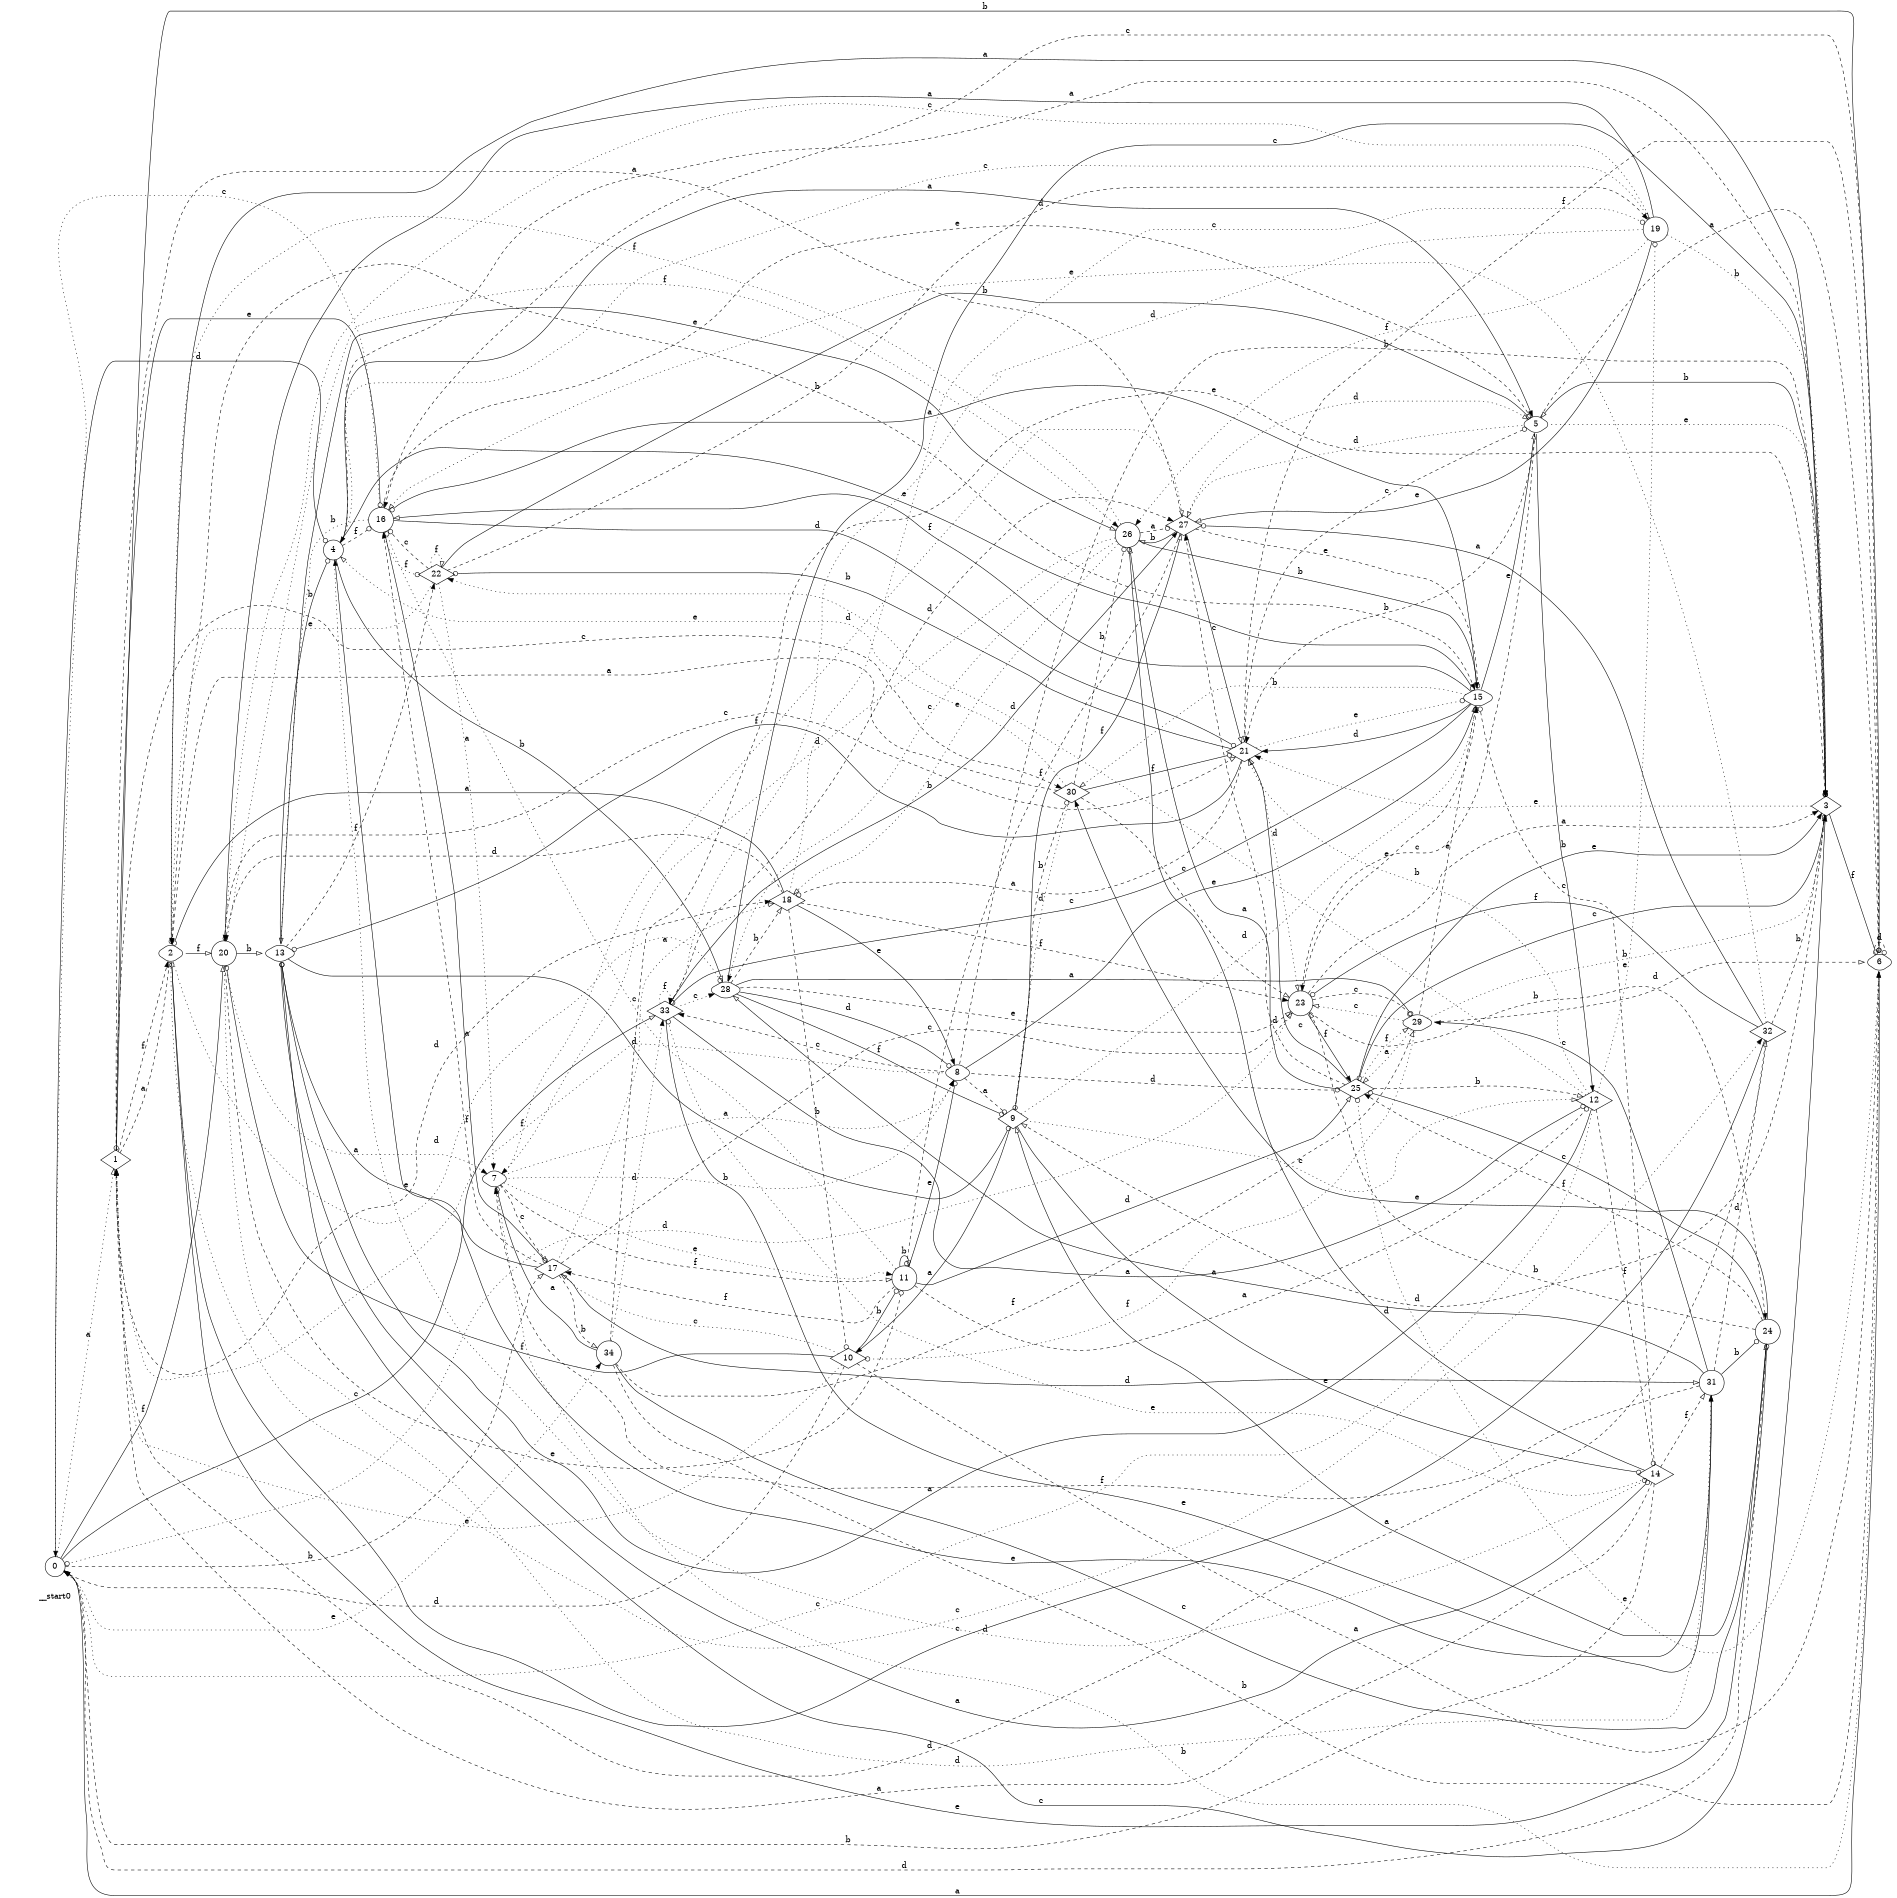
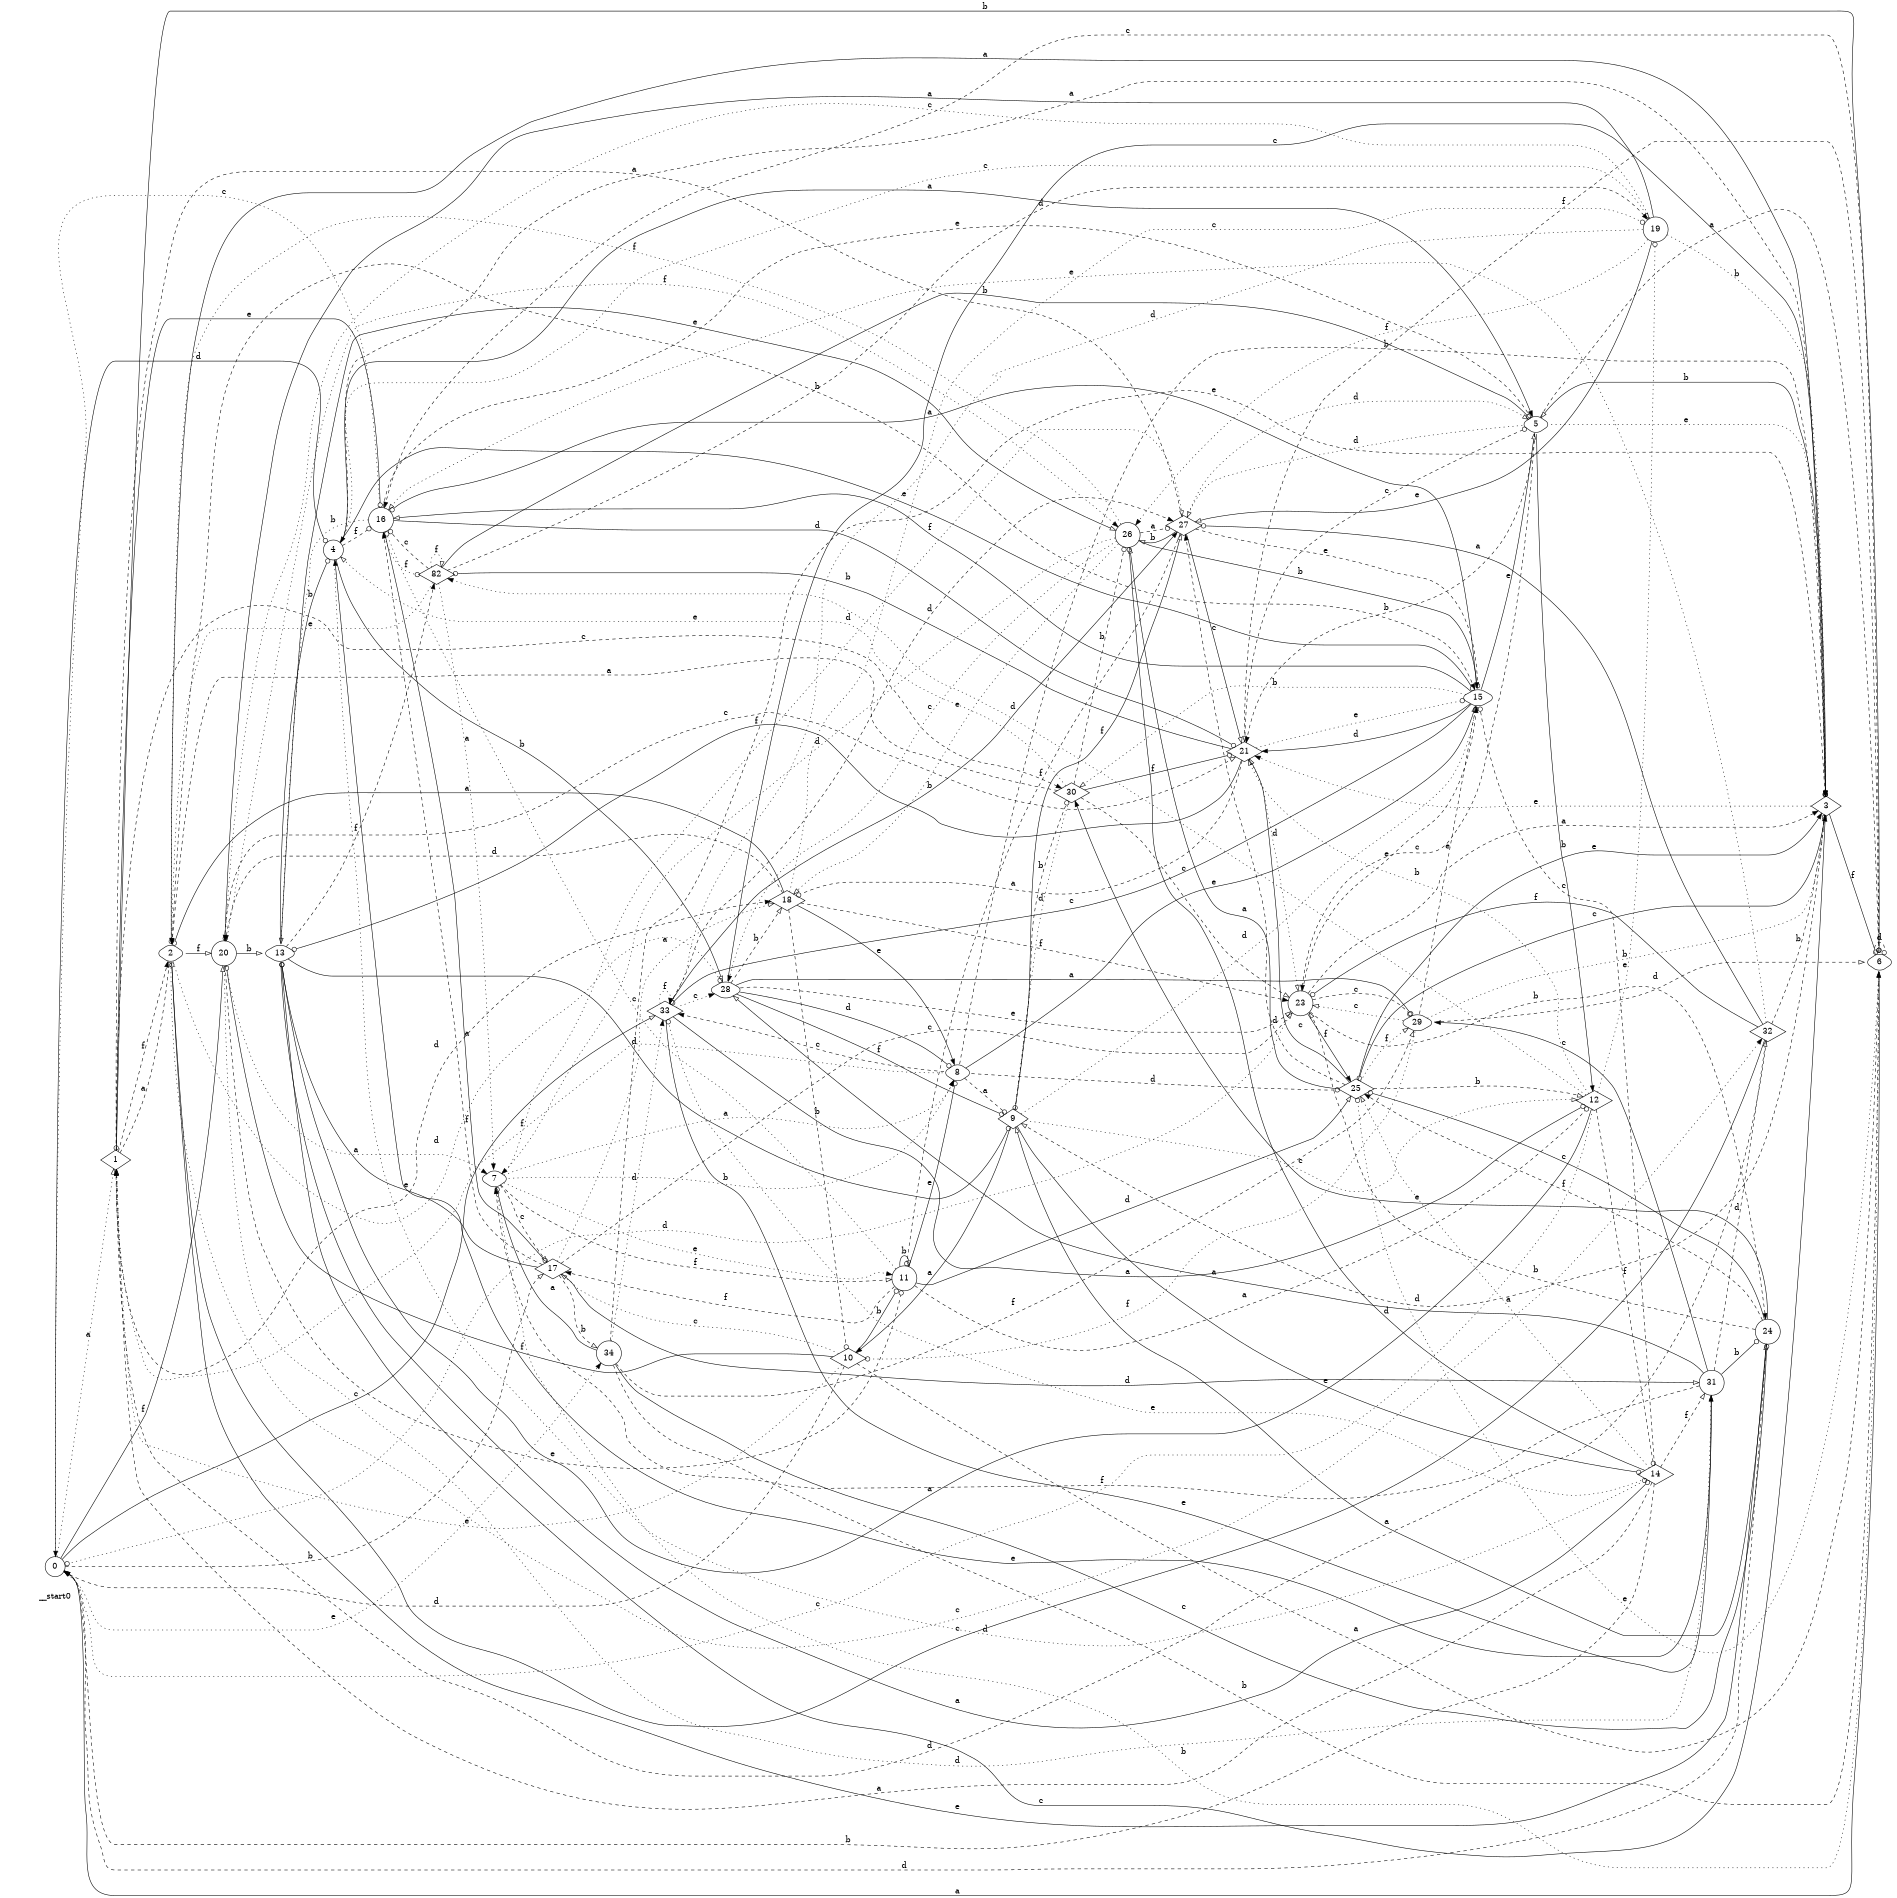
  digraph {
    rankdir=LR
    node [shape=diamond color=black fillcolor=white style=filled]
    edge [arrowhead=odot style=solid]
    __start0 [shape=none color="" fillcolor="" style=""]
    n2 [label=0 shape=circle style="rounded,filled"]
    n3 [label=1]
    n4 [label=4 shape=circle style="rounded,filled"]
    n5 [label=17]
    n6 [label=20 shape=circle style="rounded,filled"]
    n7 [label=33]
    n8 [label=34 shape=circle]
    n9 [label=2 style="rounded,filled"]
    n10 [label=6 style="rounded,filled"]
    n11 [label=16 shape=circle style="rounded,filled"]
    n12 [label=18]
    n13 [label=30]
    n14 [label=15 style="rounded,filled"]
    n15 [label=28 style="rounded,filled"]
    n16 [label=5 style="rounded,filled"]
    n17 [label=14]
    n18 [label=19 shape=circle style="rounded,filled"]
    n19 [label=23 shape=circle style="rounded,filled"]
    n20 [label=13 style="rounded,filled"]
    n21 [label=31 shape=circle]
    n22 [label=21]
    n23 [label=7 style="rounded,filled"]
    n24 [label=11 shape=circle]
    n25 [label=26 shape=circle]
    n26 [label=12]
    n27 [label=27]
    n28 [label=3]
    n29 [label=24 shape=circle style="rounded,filled"]
    n30 [label=29 style="rounded,filled"]
    n31 [label=32]
    n32 [label=25]
-   n33 [label=22]
+   n33 [label=82]
    n34 [label=8 style="rounded,filled"]
    n35 [label=10]
    n36 [label=9]
    n2 -> n3 [arrowhead=onormal label=a style=dotted]
    n2 -> n4 [label=d]
    n2 -> n5 [arrowhead=onormal label=b style=dashed]
    n2 -> n6 [arrowhead=onormal label=f]
    n2 -> n7 [arrowhead=onormal label=c]
    n2 -> n8 [arrowhead=normal label=e style=dotted]
    n3 -> n9 [label=a style=dashed]
    n3 -> n9 [arrowhead=normal label=f style=dashed]
    n3 -> n10 [label=b]
    n3 -> n11 [label=e]
    n3 -> n12 [arrowhead=normal label=d style=dashed]
    n3 -> n13 [arrowhead=normal label=c style=dashed]
    n4 -> n11 [label=f style=dashed]
    n4 -> n14 [label=e]
    n4 -> n15 [arrowhead=onormal label=b]
    n4 -> n16 [arrowhead=normal label=a]
    n4 -> n17 [label=d style=dotted]
    n4 -> n18 [arrowhead=onormal label=c style=dotted]
    n5 -> n8 [arrowhead=onormal label=b style=dashed]
    n5 -> n11 [arrowhead=normal label=f style=dashed]
    n5 -> n12 [arrowhead=onormal label=a style=dotted]
    n5 -> n19 [arrowhead=onormal label=c style=dashed]
    n5 -> n20 [label=e]
    n5 -> n21 [arrowhead=onormal label=d]
    n6 -> n20 [arrowhead=onormal label=b]
    n6 -> n21 [arrowhead=onormal label=d style=dotted]
    n6 -> n22 [arrowhead=onormal label=c style=dashed]
    n6 -> n23 [arrowhead=normal label=a style=dotted]
    n6 -> n24 [label=e style=dashed]
    n6 -> n25 [arrowhead=normal label=f style=dotted]
    n7 -> n7 [arrowhead=normal label=f style=dotted]
    n7 -> n15 [arrowhead=normal label=c style=dotted]
    n7 -> n21 [arrowhead=normal label=e]
    n7 -> n26 [label=a]
    n7 -> n27 [arrowhead=normal label=b]
    n7 -> n27 [arrowhead=normal label=d style=dashed]
    n8 -> n7 [arrowhead=normal label=d style=dotted]
    n8 -> n10 [arrowhead=onormal label=b style=dashed]
    n8 -> n23 [label=a]
    n8 -> n28 [label=e style=dashed]
    n8 -> n29 [label=c]
    n8 -> n30 [arrowhead=onormal label=f style=dashed]
    n9 -> n6 [arrowhead=onormal label=f]
    n9 -> n14 [arrowhead=normal label=b style=dashed]
    n9 -> n15 [label=d style=dotted]
    n9 -> n28 [arrowhead=normal label=a]
    n9 -> n29 [arrowhead=onormal label=e]
    n9 -> n31 [arrowhead=normal label=c style=dotted]
    n10 -> n2 [arrowhead=onormal label=a]
    n10 -> n10 [label=d style=dashed]
    n10 -> n11 [arrowhead=normal label=c style=dashed]
    n10 -> n22 [arrowhead=onormal label=f style=dashed]
    n10 -> n23 [arrowhead=onormal label=b style=dotted]
    n10 -> n32 [label=e style=dotted]
    n11 -> n2 [arrowhead=normal label=c style=dotted]
    n11 -> n5 [label=a]
    n11 -> n16 [label=e style=dashed]
    n11 -> n20 [arrowhead=onormal label=b style=dotted]
    n11 -> n22 [label=d]
    n11 -> n33 [label=f style=dotted]
    n12 -> n6 [arrowhead=normal label=d style=dashed]
    n12 -> n9 [label=a]
    n12 -> n18 [label=c style=dotted]
    n12 -> n19 [arrowhead=normal label=f style=dashed]
    n12 -> n34 [arrowhead=normal label=e]
    n12 -> n35 [label=b style=dashed]
    n13 -> n4 [arrowhead=onormal label=e style=dotted]
    n13 -> n9 [arrowhead=normal label=a style=dashed]
    n13 -> n19 [arrowhead=onormal label=c style=dashed]
    n13 -> n22 [label=f]
    n13 -> n25 [label=b style=dashed]
    n13 -> n36 [label=d style=dotted]
    n14 -> n7 [label=c]
    n14 -> n11 [label=a]
    n14 -> n11 [arrowhead=onormal label=f]
    n14 -> n13 [arrowhead=onormal label=b style=dotted]
    n14 -> n16 [arrowhead=onormal label=e]
    n14 -> n22 [arrowhead=normal label=d]
    n15 -> n12 [arrowhead=onormal label=b style=dashed]
    n15 -> n19 [arrowhead=onormal label=e style=dashed]
    n15 -> n28 [arrowhead=normal label=c]
    n15 -> n30 [label=a]
    n15 -> n34 [label=d]
    n15 -> n36 [label=f]
    n16 -> n10 [label=a style=dashed]
    n16 -> n19 [arrowhead=normal label=c style=dashed]
    n16 -> n22 [arrowhead=normal label=b style=dashed]
    n16 -> n26 [arrowhead=normal label=b]
    n16 -> n27 [arrowhead=onormal label=d style=dotted]
    n16 -> n28 [arrowhead=normal label=e style=dotted]
    n17 -> n2 [arrowhead=normal label=b style=dashed]
    n17 -> n3 [arrowhead=onormal label=a style=dashed]
    n17 -> n7 [label=e style=dotted]
    n17 -> n14 [label=c style=dashed]
    n17 -> n21 [arrowhead=onormal label=f style=dashed]
    n17 -> n25 [label=d]
    n18 -> n6 [arrowhead=normal label=a]
    n18 -> n6 [label=c style=dotted]
    n18 -> n7 [label=d style=dotted]
    n18 -> n25 [arrowhead=normal label=f style=dotted]
    n18 -> n27 [arrowhead=onormal label=e]
    n18 -> n28 [label=b style=dotted]
    n19 -> n2 [label=d style=dotted]
    n19 -> n14 [arrowhead=normal label=e style=dashed]
    n19 -> n28 [arrowhead=normal label=a style=dashed]
    n19 -> n29 [arrowhead=normal label=b style=dashed]
    n19 -> n30 [label=c style=dashed]
    n19 -> n32 [arrowhead=normal label=f]
    n20 -> n4 [label=b]
    n20 -> n17 [label=a]
    n20 -> n25 [arrowhead=onormal label=e]
    n20 -> n28 [arrowhead=normal label=c]
    n20 -> n33 [arrowhead=normal label=f style=dashed]
    n20 -> n36 [label=d]
    n21 -> n4 [arrowhead=normal label=e]
    n21 -> n15 [arrowhead=onormal label=a]
    n21 -> n23 [arrowhead=normal label=f style=dashed]
    n21 -> n29 [label=b]
    n21 -> n30 [arrowhead=normal label=c]
    n21 -> n31 [arrowhead=onormal label=d style=dashed]
    n22 -> n12 [label=a style=dashed]
    n22 -> n14 [label=e style=dotted]
    n22 -> n16 [label=c style=dashed]
    n22 -> n19 [arrowhead=onormal label=d style=dotted]
    n22 -> n20 [label=f]
    n22 -> n33 [label=b]
    n23 -> n5 [arrowhead=onormal label=c style=dashed]
    n23 -> n24 [arrowhead=normal label=e style=dotted]
    n23 -> n24 [arrowhead=onormal label=f style=dashed]
    n23 -> n27 [arrowhead=onormal label=d style=dotted]
    n23 -> n34 [arrowhead=onormal label=a style=dotted]
    n23 -> n34 [arrowhead=normal label=b style=dotted]
    n24 -> n5 [arrowhead=normal label=f style=dashed]
    n24 -> n11 [label=c style=dotted]
    n24 -> n24 [arrowhead=onormal label=b]
    n24 -> n26 [label=a style=dashed]
    n24 -> n32 [arrowhead=onormal label=d]
    n24 -> n34 [label=e]
    n25 -> n9 [label=f style=dotted]
    n25 -> n12 [arrowhead=onormal label=e style=dotted]
    n25 -> n14 [arrowhead=normal label=b]
    n25 -> n15 [arrowhead=normal label=c style=dotted]
    n25 -> n23 [arrowhead=normal label=d style=dotted]
    n25 -> n27 [label=a style=dashed]
    n26 -> n2 [arrowhead=normal label=c style=dotted]
    n26 -> n17 [label=f style=dashed]
    n26 -> n18 [label=e style=dotted]
    n26 -> n20 [label=a]
    n26 -> n22 [arrowhead=onormal label=b style=dotted]
    n26 -> n33 [arrowhead=normal label=d style=dotted]
    n27 -> n3 [label=a style=dashed]
    n27 -> n14 [label=e style=dashed]
    n27 -> n16 [arrowhead=onormal label=d style=dotted]
    n27 -> n22 [arrowhead=onormal label=c]
    n27 -> n24 [label=f style=dashed]
    n27 -> n25 [arrowhead=onormal label=b]
    n28 -> n4 [arrowhead=normal label=a style=dashed]
    n28 -> n10 [label=f]
    n28 -> n16 [arrowhead=onormal label=b]
    n28 -> n22 [arrowhead=normal label=e style=dotted]
    n28 -> n32 [label=c]
    n28 -> n36 [arrowhead=onormal label=d style=dashed]
    n29 -> n2 [arrowhead=onormal label=d style=dashed]
    n29 -> n13 [arrowhead=normal label=e]
    n29 -> n19 [arrowhead=onormal label=b style=dashed]
    n29 -> n32 [label=c]
    n29 -> n32 [arrowhead=normal label=f style=dashed]
    n29 -> n36 [arrowhead=onormal label=a]
    n30 -> n10 [arrowhead=onormal label=d style=dashed]
    n30 -> n14 [arrowhead=onormal label=e style=dashed]
    n30 -> n19 [arrowhead=onormal label=c style=dotted]
    n30 -> n28 [arrowhead=onormal label=b style=dotted]
-   n30 -> n32 [arrowhead=onormal label=a style=dotted]
+   n17 -> n32 [arrowhead=onormal label=a style=dotted]
    n30 -> n35 [label=f style=dotted]
    n31 -> n3 [arrowhead=onormal label=d style=dashed]
    n31 -> n9 [label=c]
    n31 -> n11 [arrowhead=onormal label=e style=dotted]
    n31 -> n19 [label=f]
    n31 -> n27 [label=a]
    n31 -> n28 [label=b style=dashed]
    n32 -> n22 [arrowhead=onormal label=c]
    n32 -> n25 [arrowhead=onormal label=a]
    n32 -> n26 [arrowhead=onormal label=b style=dashed]
    n32 -> n27 [arrowhead=normal label=d style=dashed]
    n32 -> n28 [arrowhead=normal label=e]
    n32 -> n30 [arrowhead=onormal label=f style=dotted]
    n33 -> n9 [arrowhead=normal label=e style=dotted]
    n33 -> n11 [label=c style=dashed]
    n33 -> n16 [label=b]
    n33 -> n18 [arrowhead=normal label=d style=dashed]
    n33 -> n23 [arrowhead=normal label=a style=dotted]
    n33 -> n33 [arrowhead=onormal label=f style=dotted]
    n34 -> n3 [arrowhead=normal label=f style=dotted]
    n34 -> n7 [arrowhead=normal label=c style=dashed]
    n34 -> n14 [arrowhead=onormal label=e]
    n34 -> n28 [label=b style=dashed]
    n34 -> n32 [label=d style=dashed]
    n34 -> n36 [label=a style=dashed]
    n35 -> n2 [arrowhead=onormal label=d style=dashed]
    n35 -> n3 [arrowhead=onormal label=e style=dotted]
    n35 -> n5 [arrowhead=onormal label=c style=dotted]
    n35 -> n6 [label=f]
    n35 -> n10 [arrowhead=normal label=a style=dashed]
    n35 -> n24 [label=b]
    n36 -> n13 [label=b style=dashed]
    n36 -> n14 [label=d style=dotted]
    n36 -> n17 [label=e]
    n36 -> n26 [arrowhead=onormal label=c style=dotted]
    n36 -> n27 [arrowhead=onormal label=f]
    n36 -> n35 [arrowhead=normal label=a]
  }
